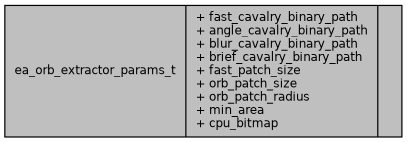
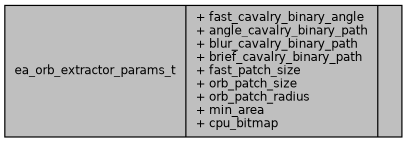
  digraph {
    rankdir=LR
-   n1 [color=black fillcolor=grey75 fontcolor=black fontname=Helvetica fontsize=10 height=0.2 label="{ea_orb_extractor_params_t\n|+ fast_cavalry_binary_path\l+ angle_cavalry_binary_path\l+ blur_cavalry_binary_path\l+ brief_cavalry_binary_path\l+ fast_patch_size\l+ orb_patch_size\l+ orb_patch_radius\l+ min_area\l+ cpu_bitmap\l|}" shape=record style=filled width=0.4]
+   n1 [color=black fillcolor=grey75 fontcolor=black fontname=Helvetica fontsize=10 height=0.2 label="{ea_orb_extractor_params_t\n|+ fast_cavalry_binary_angle\l+ angle_cavalry_binary_path\l+ blur_cavalry_binary_path\l+ brief_cavalry_binary_path\l+ fast_patch_size\l+ orb_patch_size\l+ orb_patch_radius\l+ min_area\l+ cpu_bitmap\l|}" shape=record style=filled width=0.4]
  }
